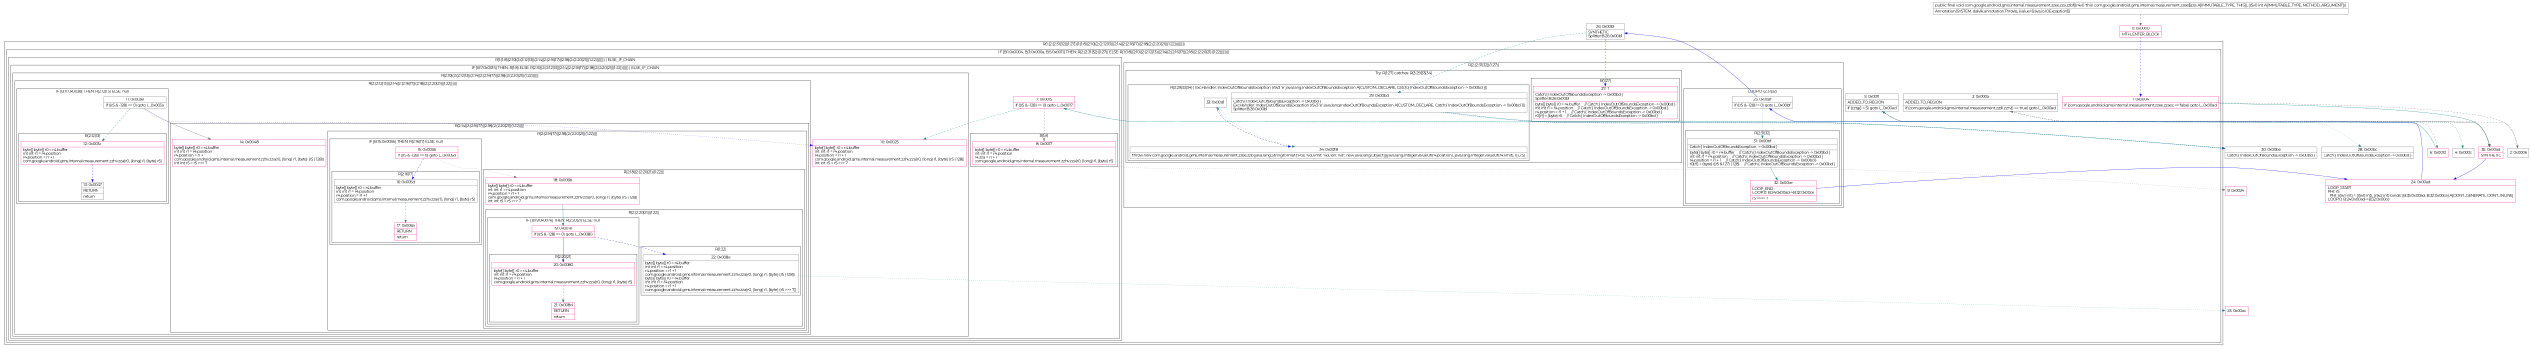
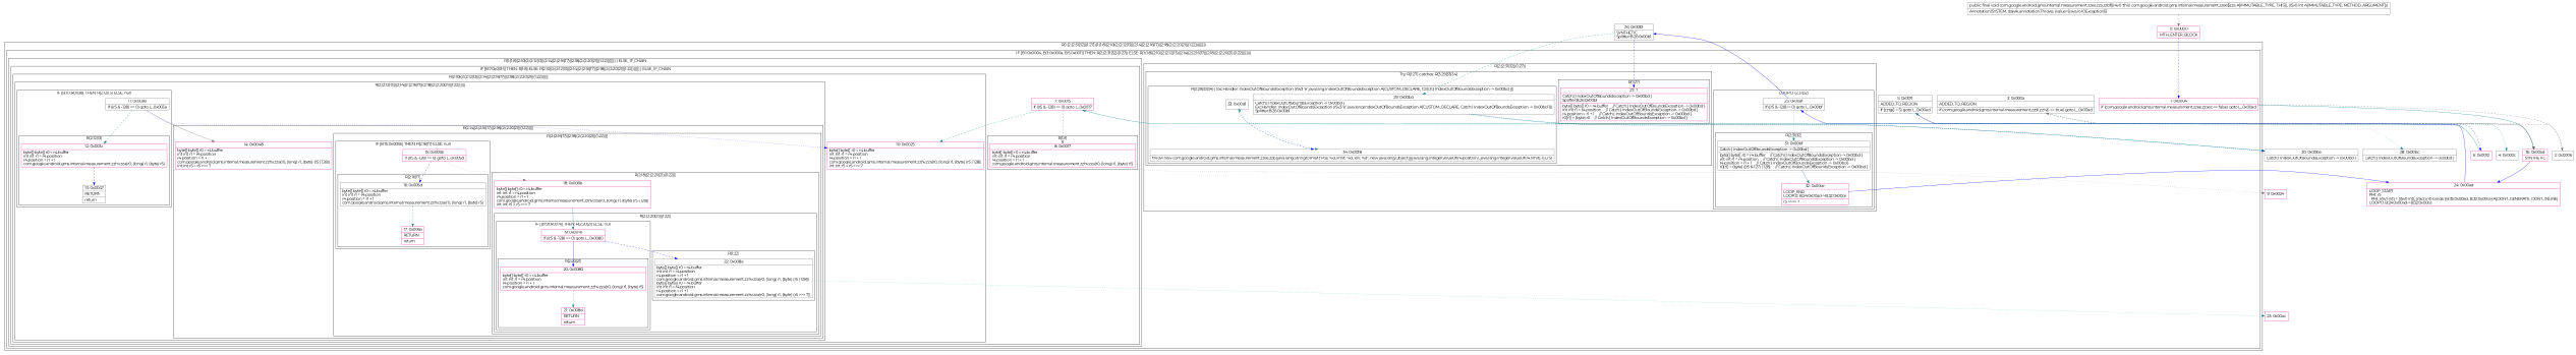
  digraph {
    fontname=Montserrat
    node [color=deeppink fontname=Montserrat shape=record]
    edge [color=teal fontname=Montserrat style=dashed]
    n1 [color=gray40 label="{31\:\ 0x00bf|Catch:\{ IndexOutOfBoundsException \-\> 0x00bd \}\l|byte[] byte[] r0 = r4.buffer     \/\/ Catch:\{ IndexOutOfBoundsException \-\> 0x00bd \}\lint int r1 = r4.position     \/\/ Catch:\{ IndexOutOfBoundsException \-\> 0x00bd \}\lr4.position = r1 + 1     \/\/ Catch:\{ IndexOutOfBoundsException \-\> 0x00bd \}\lr0[r1] = (byte) ((r5 & 127) \| 128)     \/\/ Catch:\{ IndexOutOfBoundsException \-\> 0x00bd \}\l}"]
    n2 [label="{32\:\ 0x00ce|LOOP_END\lLOOP:0: B:24:0x00ad\-\>B:32:0x00ce\l|r5 \>\>\>= 7\l}"]
    n3 [color=gray40 label="{25\:\ 0x00af|if ((r5 & \-128) != 0) goto L_0x00bf\l}"]
    n4 [label="{27\:\ ?|Catch:\{ IndexOutOfBoundsException \-\> 0x00bd \}\lSplitter:B:26:0x00b1\l|byte[] byte[] r0 = r4.buffer     \/\/ Catch:\{ IndexOutOfBoundsException \-\> 0x00bd \}\lint int r1 = r4.position     \/\/ Catch:\{ IndexOutOfBoundsException \-\> 0x00bd \}\lr4.position = r1 + 1     \/\/ Catch:\{ IndexOutOfBoundsException \-\> 0x00bd \}\lr0[r1] = (byte) r5     \/\/ Catch:\{ IndexOutOfBoundsException \-\> 0x00bd \}\l}"]
    n5 [color=gray40 label="{29\:\ 0x00bd|Catch:\{ IndexOutOfBoundsException \-\> 0x00bd \}\lExcHandler: IndexOutOfBoundsException (r5v3 'e' java.lang.IndexOutOfBoundsException A[CUSTOM_DECLARE, Catch:\{ IndexOutOfBoundsException \-\> 0x00bd \}])\lSplitter:B:26:0x00b1\l}"]
    n6 [color=gray40 label="{33\:\ 0x00d1}"]
    n7 [color=gray40 label="{34\:\ 0x00f8|throw new com.google.android.gms.internal.measurement.zzee.zzb(java.lang.String.format(\"Pos: %d, limit: %d, len: %d\", new java.lang.Object[]\{java.lang.Integer.valueOf(r4.position), java.lang.Integer.valueOf(r4.limit), 1\}), r5)\l}"]
-   n8 [label="{8\:\ 0x0017|byte[] byte[] r0 = r4.buffer\lint int r1 = r4.position\lr4.zza = r1 + 1\lcom.google.android.gms.internal.measurement.zzhv.zza(r0, (long) r1, (byte) r5)\l}"]
+   n8 [label="{8\:\ 0x0017|byte[] byte[] r0 = r4.buffer\lint int r1 = r4.position\lr4.position = r1 + 1\lcom.google.android.gms.internal.measurement.zzhv.zza(r0, (long) r1, (byte) r5)\l}"]
    n9 [label="{12\:\ 0x003a|byte[] byte[] r0 = r4.buffer\lint int r1 = r4.position\lr4.position = r1 + 1\lcom.google.android.gms.internal.measurement.zzhv.zza(r0, (long) r1, (byte) r5)\l}"]
    n10 [color=gray40 label="{13\:\ 0x0047|RETURN\l|return\l}"]
    n11 [color=gray40 label="{11\:\ 0x0038|if ((r5 & \-128) == 0) goto L_0x003a\l}"]
    n12 [color=gray40 label="{16\:\ 0x005d|byte[] byte[] r0 = r4.buffer\lint int r1 = r4.position\lr4.position = r1 + 1\lcom.google.android.gms.internal.measurement.zzhv.zza(r0, (long) r1, (byte) r5)\l}"]
    n13 [label="{17\:\ 0x006a|RETURN\l|return\l}"]
    n14 [label="{15\:\ 0x005b|if ((r5 & \-128) == 0) goto L_0x005d\l}"]
    n15 [label="{20\:\ 0x0080|byte[] byte[] r0 = r4.buffer\lint int r1 = r4.position\lr4.position = r1 + 1\lcom.google.android.gms.internal.measurement.zzhv.zza(r0, (long) r1, (byte) r5)\l}"]
    n16 [label="{21\:\ 0x008d|RETURN\l|return\l}"]
    n17 [label="{19\:\ 0x007e|if ((r5 & \-128) == 0) goto L_0x0080\l}"]
    n18 [color=gray40 label="{22\:\ 0x008e|byte[] byte[] r0 = r4.buffer\lint int r1 = r4.position\lr4.position = r1 + 1\lcom.google.android.gms.internal.measurement.zzhv.zza(r0, (long) r1, (byte) (r5 \| 128))\lbyte[] byte[] r0 = r4.buffer\lint int r1 = r4.position\lr4.position = r1 + 1\lcom.google.android.gms.internal.measurement.zzhv.zza(r0, (long) r1, (byte) (r5 \>\>\> 7))\l}"]
    n19 [label="{18\:\ 0x006b|byte[] byte[] r0 = r4.buffer\lint int r1 = r4.position\lr4.position = r1 + 1\lcom.google.android.gms.internal.measurement.zzhv.zza(r0, (long) r1, (byte) (r5 \| 128))\lint int r5 = r5 \>\>\> 7\l}"]
    n20 [label="{14\:\ 0x0048|byte[] byte[] r0 = r4.buffer\lint int r1 = r4.position\lr4.position = r1 + 1\lcom.google.android.gms.internal.measurement.zzhv.zza(r0, (long) r1, (byte) (r5 \| 128))\lint int r5 = r5 \>\>\> 7\l}"]
    n21 [label="{10\:\ 0x0025|byte[] byte[] r0 = r4.buffer\lint int r1 = r4.position\lr4.position = r1 + 1\lcom.google.android.gms.internal.measurement.zzhv.zza(r0, (long) r1, (byte) (r5 \| 128))\lint int r5 = r5 \>\>\> 7\l}"]
    n22 [label="{7\:\ 0x0015|if ((r5 & \-128) == 0) goto L_0x0017\l}"]
    n23 [label="{1\:\ 0x0004|if (com.google.android.gms.internal.measurement.zzee.zzaec == false) goto L_0x00ad\l}"]
    n24 [color=gray40 label="{3\:\ 0x000a|ADDED_TO_REGION\l|if (com.google.android.gms.internal.measurement.zzdi.zzrv() == true) goto L_0x00ad\l}"]
    n25 [color=gray40 label="{5\:\ 0x0011|ADDED_TO_REGION\l|if (zztg() \< 5) goto L_0x00ad\l}"]
    n26 [label="{24\:\ 0x00ad|LOOP_START\lPHI: r5 \l  PHI: (r5v1 int) = (r5v0 int), (r5v2 int) binds: [B:35:0x00ad, B:32:0x00ce] A[DONT_GENERATE, DONT_INLINE]\lLOOP:0: B:24:0x00ad\-\>B:32:0x00ce\l}"]
    n27 [color=gray40 label="{26\:\ 0x00b1|SYNTHETIC\lSplitter:B:26:0x00b1\l}"]
    n28 [color=gray40 label="{28\:\ 0x00bc|Catch:\{ IndexOutOfBoundsException \-\> 0x00bd \}\l}"]
    n29 [color=gray40 label="{30\:\ 0x00be|Catch:\{ IndexOutOfBoundsException \-\> 0x00bd \}\l}"]
    n30 [label="{9\:\ 0x0024}"]
    n31 [label="{23\:\ 0x00ac}"]
    n32 [color=gray40 label="{2\:\ 0x0006}"]
    n33 [label="{35\:\ 0x00ad|SYNTHETIC\l}"]
    n34 [color=gray40 label="{4\:\ 0x000c}"]
    n35 [label="{6\:\ 0x0013}"]
    n36 [label="{0\:\ 0x0000|MTH_ENTER_BLOCK\l}"]
    n37 [color=gray40 label="{public final void com.google.android.gms.internal.measurement.zzee.zza.zzbf((r4v0 'this' com.google.android.gms.internal.measurement.zzee$zza A[IMMUTABLE_TYPE, THIS]), (r5v0 int A[IMMUTABLE_TYPE, METHOD_ARGUMENT]))  | Annotation[SYSTEM, dalvik.annotation.Throws, \{value=[java.io.IOException]\}]\l}"]
    subgraph cluster_1 {
      label="R(1:(2:(2:31|32)|(1:27))(1:(1:8)(2:10|(2:(2:12|13)|(2:14|(2:(2:16|17)|(2:18|(2:(2:20|21)|(1:22)))))))))"
      subgraph cluster_2 {
        label="IF [B:1:0x0004, B:3:0x000a, B:5:0x0011] THEN: R(2:(2:31|32)|(1:27)) ELSE: R(1:(1:8)(2:10|(2:(2:12|13)|(2:14|(2:(2:16|17)|(2:18|(2:(2:20|21)|(1:22))))))))"
        n23
        n24
        n25
        subgraph cluster_3 {
          label="R(2:(2:31|32)|(1:27))"
          subgraph cluster_4 {
            label="LOOP:0: (2:31|32)"
            n3
            subgraph cluster_5 {
              label="R(2:31|32)"
              n1
              n2
            }
          }
          subgraph cluster_6 {
            label="Try: R(1:27) catches: R(3:29|33|34)"
            subgraph cluster_7 {
              label="R(1:27)"
              n4
            }
            subgraph cluster_8 {
              label="R(3:29|33|34) | ExcHandler: IndexOutOfBoundsException (r5v3 'e' java.lang.IndexOutOfBoundsException A[CUSTOM_DECLARE, Catch:\{ IndexOutOfBoundsException \-\> 0x00bd \}])\l"
              n5
              n6
              n7
            }
          }
        }
        subgraph cluster_9 {
          label="R(1:(1:8)(2:10|(2:(2:12|13)|(2:14|(2:(2:16|17)|(2:18|(2:(2:20|21)|(1:22)))))))) | ELSE_IF_CHAIN\l"
          subgraph cluster_10 {
            label="IF [B:7:0x0015] THEN: R(1:8) ELSE: R(2:10|(2:(2:12|13)|(2:14|(2:(2:16|17)|(2:18|(2:(2:20|21)|(1:22))))))) | ELSE_IF_CHAIN\l"
            n22
            subgraph cluster_11 {
              label="R(1:8)"
              n8
            }
            subgraph cluster_12 {
              label="R(2:10|(2:(2:12|13)|(2:14|(2:(2:16|17)|(2:18|(2:(2:20|21)|(1:22)))))))"
              n21
              subgraph cluster_13 {
                label="R(2:(2:12|13)|(2:14|(2:(2:16|17)|(2:18|(2:(2:20|21)|(1:22))))))"
                subgraph cluster_14 {
                  label="IF [B:11:0x0038] THEN: R(2:12|13) ELSE: null"
                  n11
                  subgraph cluster_15 {
                    label="R(2:12|13)"
                    n9
                    n10
                  }
                }
                subgraph cluster_16 {
                  label="R(2:14|(2:(2:16|17)|(2:18|(2:(2:20|21)|(1:22)))))"
                  n20
                  subgraph cluster_17 {
                    label="R(2:(2:16|17)|(2:18|(2:(2:20|21)|(1:22))))"
                    subgraph cluster_18 {
                      label="IF [B:15:0x005b] THEN: R(2:16|17) ELSE: null"
                      n14
                      subgraph cluster_19 {
                        label="R(2:16|17)"
                        n12
                        n13
                      }
                    }
                    subgraph cluster_20 {
                      label="R(2:18|(2:(2:20|21)|(1:22)))"
                      n19
                      subgraph cluster_21 {
                        label="R(2:(2:20|21)|(1:22))"
                        subgraph cluster_22 {
                          label="IF [B:19:0x007e] THEN: R(2:20|21) ELSE: null"
                          n17
                          subgraph cluster_23 {
                            label="R(2:20|21)"
                            n15
                            n16
                          }
                        }
                        subgraph cluster_24 {
                          label="R(1:22)"
                          n18
                        }
                      }
                    }
                  }
                }
              }
            }
          }
        }
      }
    }
    subgraph cluster_25 {
      label="R(3:29|33|34) | ExcHandler: IndexOutOfBoundsException (r5v3 'e' java.lang.IndexOutOfBoundsException A[CUSTOM_DECLARE, Catch:\{ IndexOutOfBoundsException \-\> 0x00bd \}])\l"
    }
    n1 -> n2 [style=solid]
    n2 -> n26 [color=blue style=solid]
    n3 -> n1 [style=dotted]
    n3 -> n27 [color=blue style=solid]
    n4 -> n28 [style=dotted]
    n5 -> n29 [color=blue style=dotted]
    n5 -> n29 [style=solid]
    n6 -> n7 [color=blue]
    n6 -> n7 [style=dotted]
    n8 -> n30 [color=gray40 style=dotted]
    n9 -> n10 [color=blue]
    n11 -> n9
    n11 -> n20 [color=gray40 style=solid]
    n11 -> n21 [color=blue style=dotted]
    n12 -> n13
    n14 -> n12 [color=blue]
    n14 -> n19 [color=gray40 style=dotted]
    n15 -> n16
    n17 -> n15 [color=blue style=solid]
    n17 -> n18 [color=blue]
    n18 -> n31 [style=dotted]
    n19 -> n17 [style=solid]
    n22 -> n8 [color=gray40]
    n22 -> n21
    n23 -> n32 [color=gray40]
    n23 -> n33 [style=solid]
    n24 -> n33 [color=gray40 style=dotted]
    n24 -> n34 [style=dotted]
    n25 -> n33 [color=gray40 style=solid]
-   n25 -> n35 [color=gray40]
+   n25 -> n35 [color=blue]
    n26 -> n3 [color=blue style=solid]
    n27 -> n4 [color=blue]
    n27 -> n5
    n29 -> n6 [style=dotted]
    n32 -> n24 [color=gray40]
    n33 -> n26 [color=blue style=solid]
    n34 -> n25 [style=dotted]
    n35 -> n22 [style=solid]
    n36 -> n23 [color=blue]
    n37 -> n36 [color=gray40]
  }
